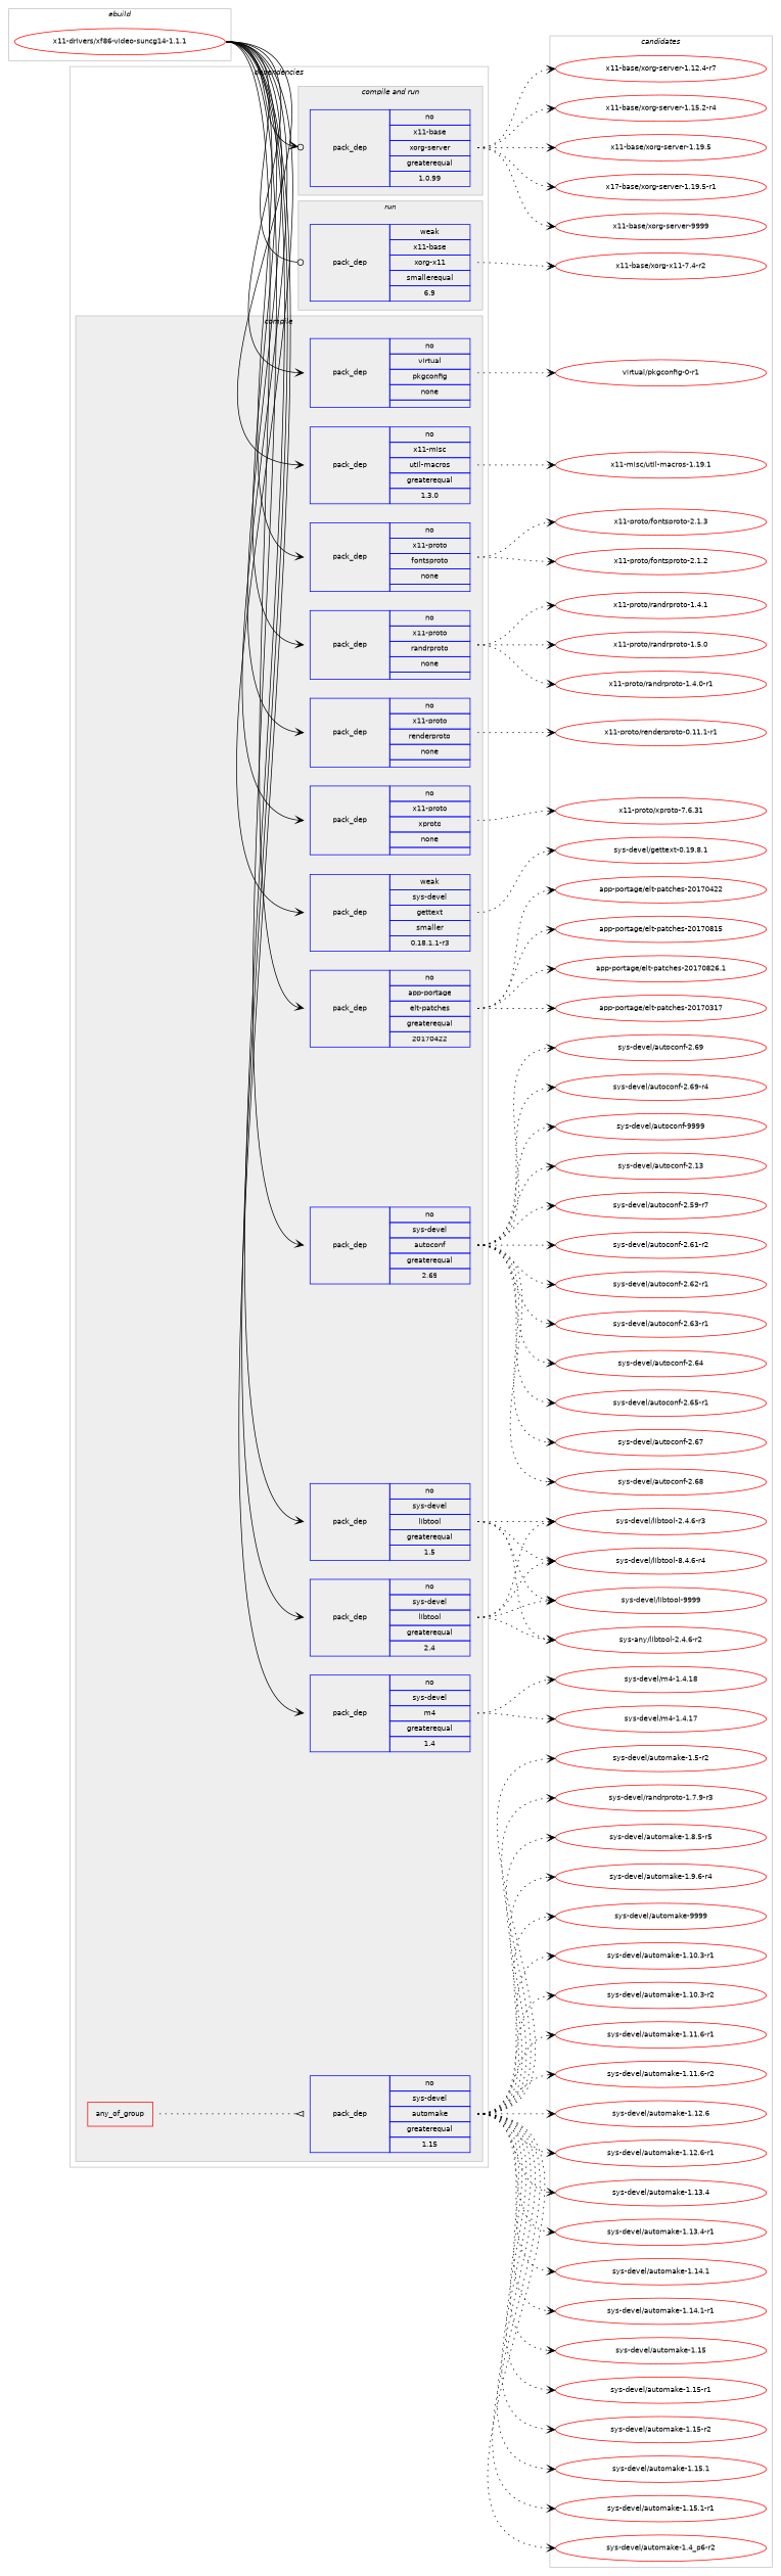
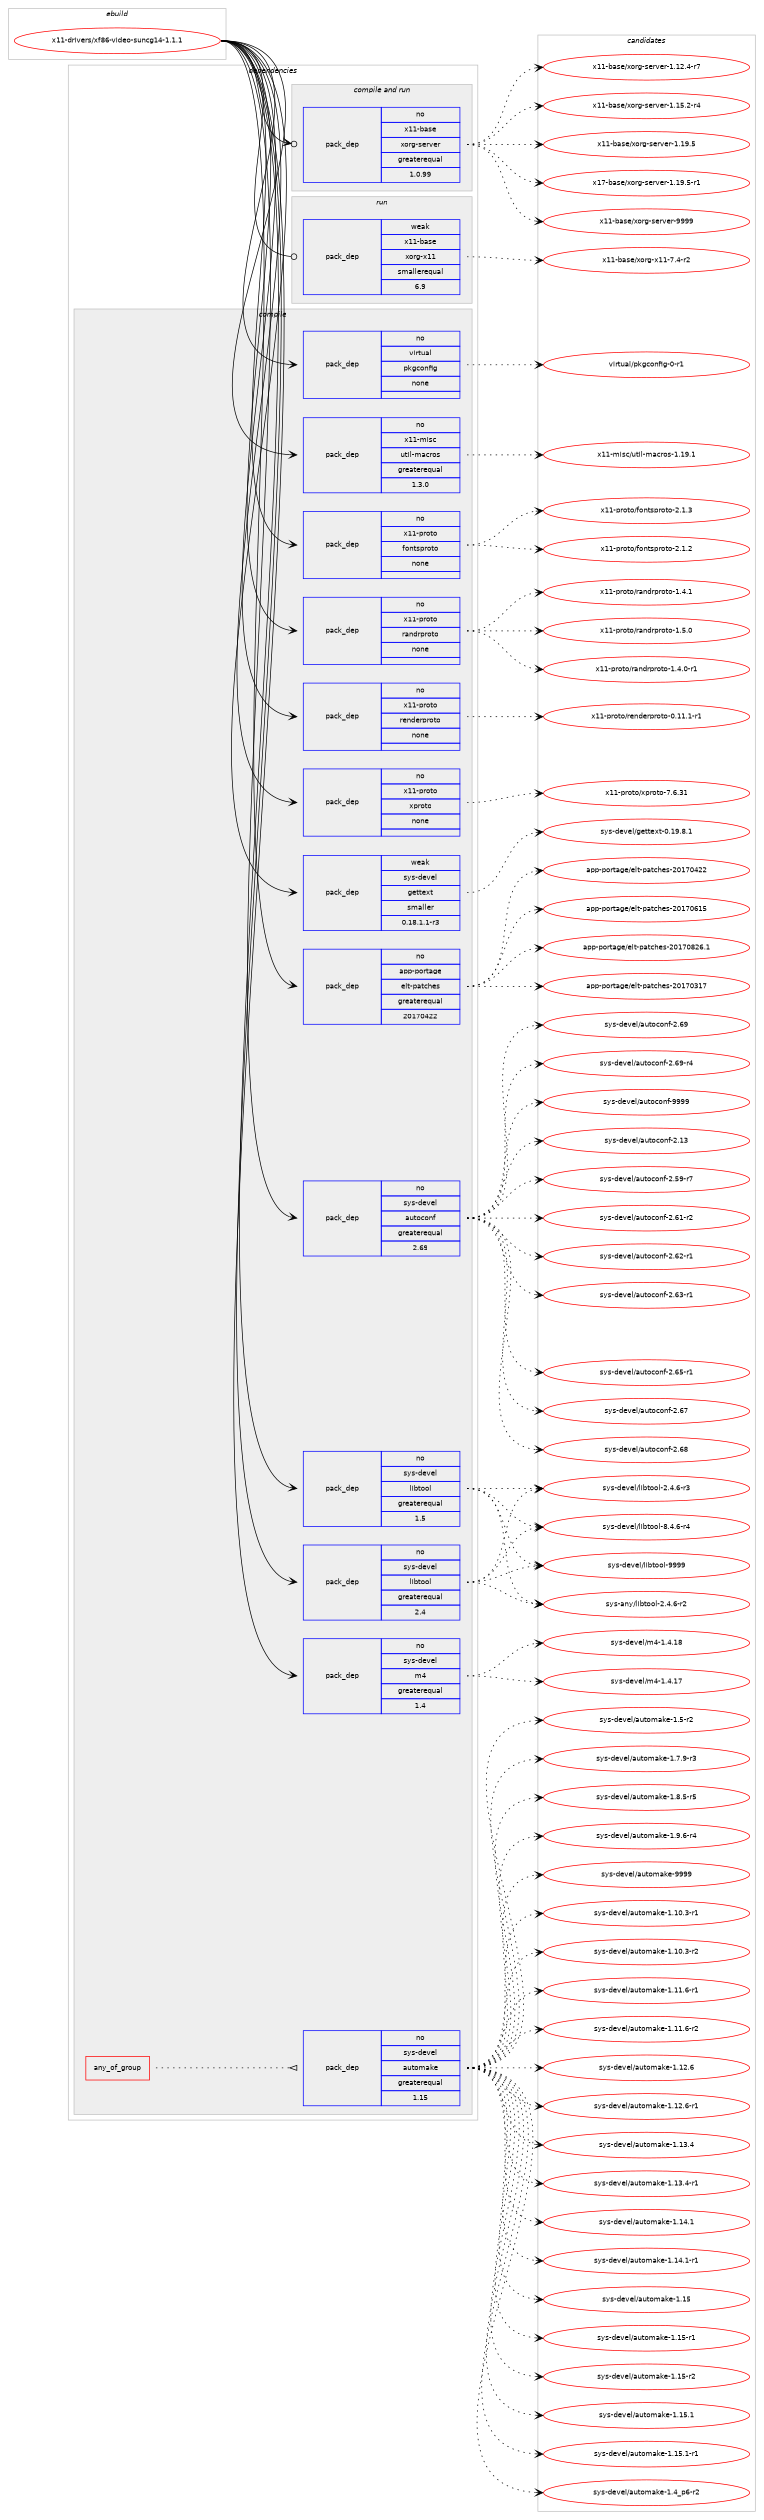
  digraph {
    compound=true
    concentrate=true
    fontname=Helvetica
    fontsize=10
    newrank=true
    rankdir=LR
    ranksep=1.5
    node [color=red fontname=Helvetica fontsize=10]
    edge [arrowhead=vee headport=w style=dotted tailport=e weight=100]
    n1 [label="x11-drivers/xf86-video-suncg14-1.1.1" width=4]
    n2 [color=blue label=<<TABLE BORDER="0" CELLBORDER="1" CELLSPACING="0" CELLPADDING="4" WIDTH="220"><TR><TD ROWSPAN="6" CELLPADDING="30">pack_dep</TD></TR><TR><TD WIDTH="110">no</TD></TR><TR><TD>sys-devel</TD></TR><TR><TD>automake</TD></TR><TR><TD>greaterequal</TD></TR><TR><TD>1.15</TD></TR></TABLE>> shape=none]
    n3 [label=<<TABLE BORDER="0" CELLBORDER="1" CELLSPACING="0" CELLPADDING="4"><TR><TD CELLPADDING="10">any_of_group</TD></TR></TABLE>> shape=none]
    n4 [color=blue label=<<TABLE BORDER="0" CELLBORDER="1" CELLSPACING="0" CELLPADDING="4" WIDTH="220"><TR><TD ROWSPAN="6" CELLPADDING="30">pack_dep</TD></TR><TR><TD WIDTH="110">no</TD></TR><TR><TD>app-portage</TD></TR><TR><TD>elt-patches</TD></TR><TR><TD>greaterequal</TD></TR><TR><TD>20170422</TD></TR></TABLE>> shape=none]
    n5 [color=blue label=<<TABLE BORDER="0" CELLBORDER="1" CELLSPACING="0" CELLPADDING="4" WIDTH="220"><TR><TD ROWSPAN="6" CELLPADDING="30">pack_dep</TD></TR><TR><TD WIDTH="110">no</TD></TR><TR><TD>sys-devel</TD></TR><TR><TD>autoconf</TD></TR><TR><TD>greaterequal</TD></TR><TR><TD>2.69</TD></TR></TABLE>> shape=none]
    n6 [color=blue label=<<TABLE BORDER="0" CELLBORDER="1" CELLSPACING="0" CELLPADDING="4" WIDTH="220"><TR><TD ROWSPAN="6" CELLPADDING="30">pack_dep</TD></TR><TR><TD WIDTH="110">no</TD></TR><TR><TD>sys-devel</TD></TR><TR><TD>libtool</TD></TR><TR><TD>greaterequal</TD></TR><TR><TD>1.5</TD></TR></TABLE>> shape=none]
    n7 [color=blue label=<<TABLE BORDER="0" CELLBORDER="1" CELLSPACING="0" CELLPADDING="4" WIDTH="220"><TR><TD ROWSPAN="6" CELLPADDING="30">pack_dep</TD></TR><TR><TD WIDTH="110">no</TD></TR><TR><TD>sys-devel</TD></TR><TR><TD>libtool</TD></TR><TR><TD>greaterequal</TD></TR><TR><TD>2.4</TD></TR></TABLE>> shape=none]
    n8 [color=blue label=<<TABLE BORDER="0" CELLBORDER="1" CELLSPACING="0" CELLPADDING="4" WIDTH="220"><TR><TD ROWSPAN="6" CELLPADDING="30">pack_dep</TD></TR><TR><TD WIDTH="110">no</TD></TR><TR><TD>sys-devel</TD></TR><TR><TD>m4</TD></TR><TR><TD>greaterequal</TD></TR><TR><TD>1.4</TD></TR></TABLE>> shape=none]
    n9 [color=blue label=<<TABLE BORDER="0" CELLBORDER="1" CELLSPACING="0" CELLPADDING="4" WIDTH="220"><TR><TD ROWSPAN="6" CELLPADDING="30">pack_dep</TD></TR><TR><TD WIDTH="110">no</TD></TR><TR><TD>virtual</TD></TR><TR><TD>pkgconfig</TD></TR><TR><TD>none</TD></TR><TR><TD></TD></TR></TABLE>> shape=none]
    n10 [color=blue label=<<TABLE BORDER="0" CELLBORDER="1" CELLSPACING="0" CELLPADDING="4" WIDTH="220"><TR><TD ROWSPAN="6" CELLPADDING="30">pack_dep</TD></TR><TR><TD WIDTH="110">no</TD></TR><TR><TD>x11-misc</TD></TR><TR><TD>util-macros</TD></TR><TR><TD>greaterequal</TD></TR><TR><TD>1.3.0</TD></TR></TABLE>> shape=none]
    n11 [color=blue label=<<TABLE BORDER="0" CELLBORDER="1" CELLSPACING="0" CELLPADDING="4" WIDTH="220"><TR><TD ROWSPAN="6" CELLPADDING="30">pack_dep</TD></TR><TR><TD WIDTH="110">no</TD></TR><TR><TD>x11-proto</TD></TR><TR><TD>fontsproto</TD></TR><TR><TD>none</TD></TR><TR><TD></TD></TR></TABLE>> shape=none]
    n12 [color=blue label=<<TABLE BORDER="0" CELLBORDER="1" CELLSPACING="0" CELLPADDING="4" WIDTH="220"><TR><TD ROWSPAN="6" CELLPADDING="30">pack_dep</TD></TR><TR><TD WIDTH="110">no</TD></TR><TR><TD>x11-proto</TD></TR><TR><TD>randrproto</TD></TR><TR><TD>none</TD></TR><TR><TD></TD></TR></TABLE>> shape=none]
    n13 [color=blue label=<<TABLE BORDER="0" CELLBORDER="1" CELLSPACING="0" CELLPADDING="4" WIDTH="220"><TR><TD ROWSPAN="6" CELLPADDING="30">pack_dep</TD></TR><TR><TD WIDTH="110">no</TD></TR><TR><TD>x11-proto</TD></TR><TR><TD>renderproto</TD></TR><TR><TD>none</TD></TR><TR><TD></TD></TR></TABLE>> shape=none]
    n14 [color=blue label=<<TABLE BORDER="0" CELLBORDER="1" CELLSPACING="0" CELLPADDING="4" WIDTH="220"><TR><TD ROWSPAN="6" CELLPADDING="30">pack_dep</TD></TR><TR><TD WIDTH="110">no</TD></TR><TR><TD>x11-proto</TD></TR><TR><TD>xproto</TD></TR><TR><TD>none</TD></TR><TR><TD></TD></TR></TABLE>> shape=none]
    n15 [color=blue label=<<TABLE BORDER="0" CELLBORDER="1" CELLSPACING="0" CELLPADDING="4" WIDTH="220"><TR><TD ROWSPAN="6" CELLPADDING="30">pack_dep</TD></TR><TR><TD WIDTH="110">weak</TD></TR><TR><TD>sys-devel</TD></TR><TR><TD>gettext</TD></TR><TR><TD>smaller</TD></TR><TR><TD>0.18.1.1-r3</TD></TR></TABLE>> shape=none]
    n16 [color=blue label=<<TABLE BORDER="0" CELLBORDER="1" CELLSPACING="0" CELLPADDING="4" WIDTH="220"><TR><TD ROWSPAN="6" CELLPADDING="30">pack_dep</TD></TR><TR><TD WIDTH="110">no</TD></TR><TR><TD>x11-base</TD></TR><TR><TD>xorg-server</TD></TR><TR><TD>greaterequal</TD></TR><TR><TD>1.0.99</TD></TR></TABLE>> shape=none]
    n17 [color=blue label=<<TABLE BORDER="0" CELLBORDER="1" CELLSPACING="0" CELLPADDING="4" WIDTH="220"><TR><TD ROWSPAN="6" CELLPADDING="30">pack_dep</TD></TR><TR><TD WIDTH="110">weak</TD></TR><TR><TD>x11-base</TD></TR><TR><TD>xorg-x11</TD></TR><TR><TD>smallerequal</TD></TR><TR><TD>6.9</TD></TR></TABLE>> shape=none]
    n18 [label="sys-devel/automake-1.10.3-r1" width=4]
    n19 [label="sys-devel/automake-1.10.3-r2" width=4]
    n20 [label="sys-devel/automake-1.11.6-r1" width=4]
    n21 [label="sys-devel/automake-1.11.6-r2" width=4]
    n22 [label="sys-devel/automake-1.12.6" width=4]
    n23 [label="sys-devel/automake-1.12.6-r1" width=4]
    n24 [label="sys-devel/automake-1.13.4" width=4]
    n25 [label="sys-devel/automake-1.13.4-r1" width=4]
    n26 [label="sys-devel/automake-1.14.1" width=4]
    n27 [label="sys-devel/automake-1.14.1-r1" width=4]
    n28 [label="sys-devel/automake-1.15" width=4]
    n29 [label="sys-devel/automake-1.15-r1" width=4]
    n30 [label="sys-devel/automake-1.15-r2" width=4]
    n31 [label="sys-devel/automake-1.15.1" width=4]
    n32 [label="sys-devel/automake-1.15.1-r1" width=4]
    n33 [label="sys-devel/automake-1.4_p6-r2" width=4]
    n34 [label="sys-devel/automake-1.5-r2" width=4]
-   n35 [label="sys-devel/randrproto-1.7.9-r3" width=4]
+   n35 [label="sys-devel/automake-1.7.9-r3" width=4]
    n36 [label="sys-devel/automake-1.8.5-r5" width=4]
    n37 [label="sys-devel/automake-1.9.6-r4" width=4]
    n38 [label="sys-devel/automake-9999" width=4]
    n39 [label="app-portage/elt-patches-20170317" width=4]
    n40 [label="app-portage/elt-patches-20170422" width=4]
-   n41 [label="app-portage/elt-patches-20170815" width=4]
+   n41 [label="app-portage/elt-patches-20170615" width=4]
    n42 [label="app-portage/elt-patches-20170826.1" width=4]
    n43 [label="sys-devel/autoconf-2.13" width=4]
    n44 [label="sys-devel/autoconf-2.59-r7" width=4]
    n45 [label="sys-devel/autoconf-2.61-r2" width=4]
    n46 [label="sys-devel/autoconf-2.62-r1" width=4]
    n47 [label="sys-devel/autoconf-2.63-r1" width=4]
-   n48 [label="sys-devel/autoconf-2.64" width=4]
    n49 [label="sys-devel/autoconf-2.65-r1" width=4]
    n50 [label="sys-devel/autoconf-2.67" width=4]
    n51 [label="sys-devel/autoconf-2.68" width=4]
    n52 [label="sys-devel/autoconf-2.69" width=4]
    n53 [label="sys-devel/autoconf-2.69-r4" width=4]
    n54 [label="sys-devel/autoconf-9999" width=4]
    n55 [label="sys-any/libtool-2.4.6-r2" width=4]
    n56 [label="sys-devel/libtool-2.4.6-r3" width=4]
    n57 [label="sys-devel/libtool-8.4.6-r4" width=4]
    n58 [label="sys-devel/libtool-9999" width=4]
    n59 [label="sys-devel/m4-1.4.17" width=4]
    n60 [label="sys-devel/m4-1.4.18" width=4]
    n61 [label="virtual/pkgconfig-0-r1" width=4]
    n62 [label="x11-misc/util-macros-1.19.1" width=4]
    n63 [label="x11-proto/fontsproto-2.1.2" width=4]
    n64 [label="x11-proto/fontsproto-2.1.3" width=4]
    n65 [label="x11-proto/randrproto-1.4.0-r1" width=4]
    n66 [label="x11-proto/randrproto-1.4.1" width=4]
    n67 [label="x11-proto/randrproto-1.5.0" width=4]
    n68 [label="x11-proto/renderproto-0.11.1-r1" width=4]
    n69 [label="x11-proto/xproto-7.6.31" width=4]
    n70 [label="sys-devel/gettext-0.19.8.1" width=4]
    n71 [label="x11-base/xorg-server-1.12.4-r7" width=4]
    n72 [label="x11-base/xorg-server-1.15.2-r4" width=4]
    n73 [label="x11-base/xorg-server-1.19.5" width=4]
    n74 [label="x17-base/xorg-server-1.19.5-r1" width=4]
    n75 [label="x11-base/xorg-server-9999" width=4]
    n76 [label="x11-base/xorg-x11-7.4-r2" width=4]
    subgraph cluster_1 {
      color=gray
      label=<<i>ebuild</i>>
      rank=same
      n1
    }
    subgraph cluster_2 {
      color=gray
      label=<<i>dependencies</i>>
      subgraph cluster_3 {
        color=gray
        fillcolor="#eeeeee"
        label=<<i>compile</i>>
        style=filled
        subgraph sub_4 {
          color=gray
          fillcolor="#eeeeee"
          label=<<i>compile</i>>
          style=filled
          n3
          subgraph sub_5 {
            color=gray
            fillcolor="#eeeeee"
            label=<<i>compile</i>>
            style=filled
            n2
          }
        }
        subgraph sub_6 {
          color=gray
          fillcolor="#eeeeee"
          label=<<i>compile</i>>
          style=filled
          n4
        }
        subgraph sub_7 {
          color=gray
          fillcolor="#eeeeee"
          label=<<i>compile</i>>
          style=filled
          n5
        }
        subgraph sub_8 {
          color=gray
          fillcolor="#eeeeee"
          label=<<i>compile</i>>
          style=filled
          n6
        }
        subgraph sub_9 {
          color=gray
          fillcolor="#eeeeee"
          label=<<i>compile</i>>
          style=filled
          n7
        }
        subgraph sub_10 {
          color=gray
          fillcolor="#eeeeee"
          label=<<i>compile</i>>
          style=filled
          n8
        }
        subgraph sub_11 {
          color=gray
          fillcolor="#eeeeee"
          label=<<i>compile</i>>
          style=filled
          n9
        }
        subgraph sub_12 {
          color=gray
          fillcolor="#eeeeee"
          label=<<i>compile</i>>
          style=filled
          n10
        }
        subgraph sub_13 {
          color=gray
          fillcolor="#eeeeee"
          label=<<i>compile</i>>
          style=filled
          n11
        }
        subgraph sub_14 {
          color=gray
          fillcolor="#eeeeee"
          label=<<i>compile</i>>
          style=filled
          n12
        }
        subgraph sub_15 {
          color=gray
          fillcolor="#eeeeee"
          label=<<i>compile</i>>
          style=filled
          n13
        }
        subgraph sub_16 {
          color=gray
          fillcolor="#eeeeee"
          label=<<i>compile</i>>
          style=filled
          n14
        }
        subgraph sub_17 {
          color=gray
          fillcolor="#eeeeee"
          label=<<i>compile</i>>
          style=filled
          n15
        }
      }
      subgraph cluster_18 {
        color=gray
        fillcolor="#eeeeee"
        label=<<i>compile and run</i>>
        style=filled
        subgraph sub_19 {
          color=gray
          fillcolor="#eeeeee"
          label=<<i>compile and run</i>>
          style=filled
          n16
        }
      }
      subgraph cluster_20 {
        color=gray
        fillcolor="#eeeeee"
        label=<<i>run</i>>
        style=filled
        subgraph sub_21 {
          color=gray
          fillcolor="#eeeeee"
          label=<<i>run</i>>
          style=filled
          n17
        }
      }
    }
    subgraph cluster_22 {
      color=gray
      label=<<i>candidates</i>>
      rank=same
      subgraph sub_23 {
        color=black
        label=<<i>candidates</i>>
        nodesep=1
        rank=same
        n18
        n19
        n20
        n21
        n22
        n23
        n24
        n25
        n26
        n27
        n28
        n29
        n30
        n31
        n32
        n33
        n34
        n35
        n36
        n37
        n38
      }
      subgraph sub_24 {
        color=black
        label=<<i>candidates</i>>
        nodesep=1
        rank=same
        n39
        n40
        n41
        n42
      }
      subgraph sub_25 {
        color=black
        label=<<i>candidates</i>>
        nodesep=1
        rank=same
        n43
        n44
        n45
        n46
        n47
-       n48
        n49
        n50
        n51
        n52
        n53
        n54
      }
      subgraph sub_26 {
        color=black
        label=<<i>candidates</i>>
        nodesep=1
        rank=same
        n55
        n56
        n57
        n58
      }
      subgraph sub_27 {
        color=black
        label=<<i>candidates</i>>
        nodesep=1
        rank=same
        n55
        n56
        n57
        n58
      }
      subgraph sub_28 {
        color=black
        label=<<i>candidates</i>>
        nodesep=1
        rank=same
        n59
        n60
      }
      subgraph sub_29 {
        color=black
        label=<<i>candidates</i>>
        nodesep=1
        rank=same
        n61
      }
      subgraph sub_30 {
        color=black
        label=<<i>candidates</i>>
        nodesep=1
        rank=same
        n62
      }
      subgraph sub_31 {
        color=black
        label=<<i>candidates</i>>
        nodesep=1
        rank=same
        n63
        n64
      }
      subgraph sub_32 {
        color=black
        label=<<i>candidates</i>>
        nodesep=1
        rank=same
        n65
        n66
        n67
      }
      subgraph sub_33 {
        color=black
        label=<<i>candidates</i>>
        nodesep=1
        rank=same
        n68
      }
      subgraph sub_34 {
        color=black
        label=<<i>candidates</i>>
        nodesep=1
        rank=same
        n69
      }
      subgraph sub_35 {
        color=black
        label=<<i>candidates</i>>
        nodesep=1
        rank=same
        n70
      }
      subgraph sub_36 {
        color=black
        label=<<i>candidates</i>>
        nodesep=1
        rank=same
        n71
        n72
        n73
        n74
        n75
      }
      subgraph sub_37 {
        color=black
        label=<<i>candidates</i>>
        nodesep=1
        rank=same
        n76
      }
    }
    n1 -> n4 [style=solid weight=20]
    n1 -> n5 [style=solid weight=20]
    n1 -> n6 [style=solid weight=20]
    n1 -> n7 [style=solid weight=20]
    n1 -> n8 [style=solid weight=20]
    n1 -> n9 [style=solid weight=20]
    n1 -> n10 [style=solid weight=20]
    n1 -> n11 [style=solid weight=20]
    n1 -> n12 [style=solid weight=20]
    n1 -> n13 [style=solid weight=20]
    n1 -> n14 [style=solid weight=20]
    n1 -> n15 [style=solid weight=20]
    n1 -> n16 [arrowhead=odotvee style=solid weight=20]
    n1 -> n17 [arrowhead=odot style=solid weight=20]
    n2 -> n18
    n2 -> n19
    n2 -> n20
    n2 -> n21
    n2 -> n22
    n2 -> n23
    n2 -> n24
    n2 -> n25
    n2 -> n26
    n2 -> n27
    n2 -> n28
    n2 -> n29
    n2 -> n30
    n2 -> n31
    n2 -> n32
    n2 -> n33
    n2 -> n34
    n2 -> n35
    n2 -> n36
    n2 -> n37
    n2 -> n38
    n3 -> n2 [arrowhead=oinv weight=20]
    n4 -> n39
    n4 -> n40
    n4 -> n41
    n4 -> n42
    n5 -> n43
    n5 -> n44
    n5 -> n45
    n5 -> n46
    n5 -> n47
-   n5 -> n48
    n5 -> n49
    n5 -> n50
    n5 -> n51
    n5 -> n52
    n5 -> n53
    n5 -> n54
    n6 -> n55
    n6 -> n56
    n6 -> n57
    n6 -> n58
    n7 -> n55
    n7 -> n56
    n7 -> n57
    n7 -> n58
    n8 -> n59
    n8 -> n60
    n9 -> n61
    n10 -> n62
    n11 -> n63
    n11 -> n64
    n12 -> n65
    n12 -> n66
    n12 -> n67
    n13 -> n68
    n14 -> n69
    n15 -> n70
    n16 -> n71
    n16 -> n72
    n16 -> n73
    n16 -> n74
    n16 -> n75
    n17 -> n76
  }
